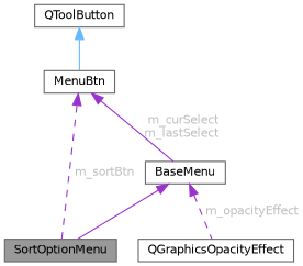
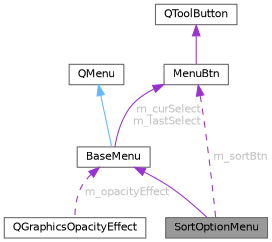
  digraph {
    node [color=gray40 fillcolor=white fontname=Helvetica fontsize=10 shape=box style=filled]
    edge [color=darkorchid3 dir=back fontname=Helvetica fontsize=10 labelfontname=Helvetica labelfontsize=10 style=solid]
    n1 [fillcolor=grey60 fontcolor=black height=0.2 label=SortOptionMenu width=0.4]
    n2 [height=0.2 label=BaseMenu width=0.4]
    n3 [height=0.2 label=QGraphicsOpacityEffect width=0.4]
+   n4 [height=0.2 label=QMenu width=0.4]
    n5 [height=0.2 label=MenuBtn width=0.4]
    n6 [height=0.2 label=QToolButton width=0.4]
    n2 -> n1
    n2 -> n3 [fontcolor=grey label=" m_opacityEffect" style=dashed]
+   n4 -> n2 [color=steelblue1]
    n5 -> n1 [fontcolor=grey label=" m_sortBtn" style=dashed]
    n5 -> n2 [fontcolor=grey label=" m_curSelect\nm_lastSelect"]
-   n6 -> n5 [color=steelblue1]
+   n6 -> n5
  }
